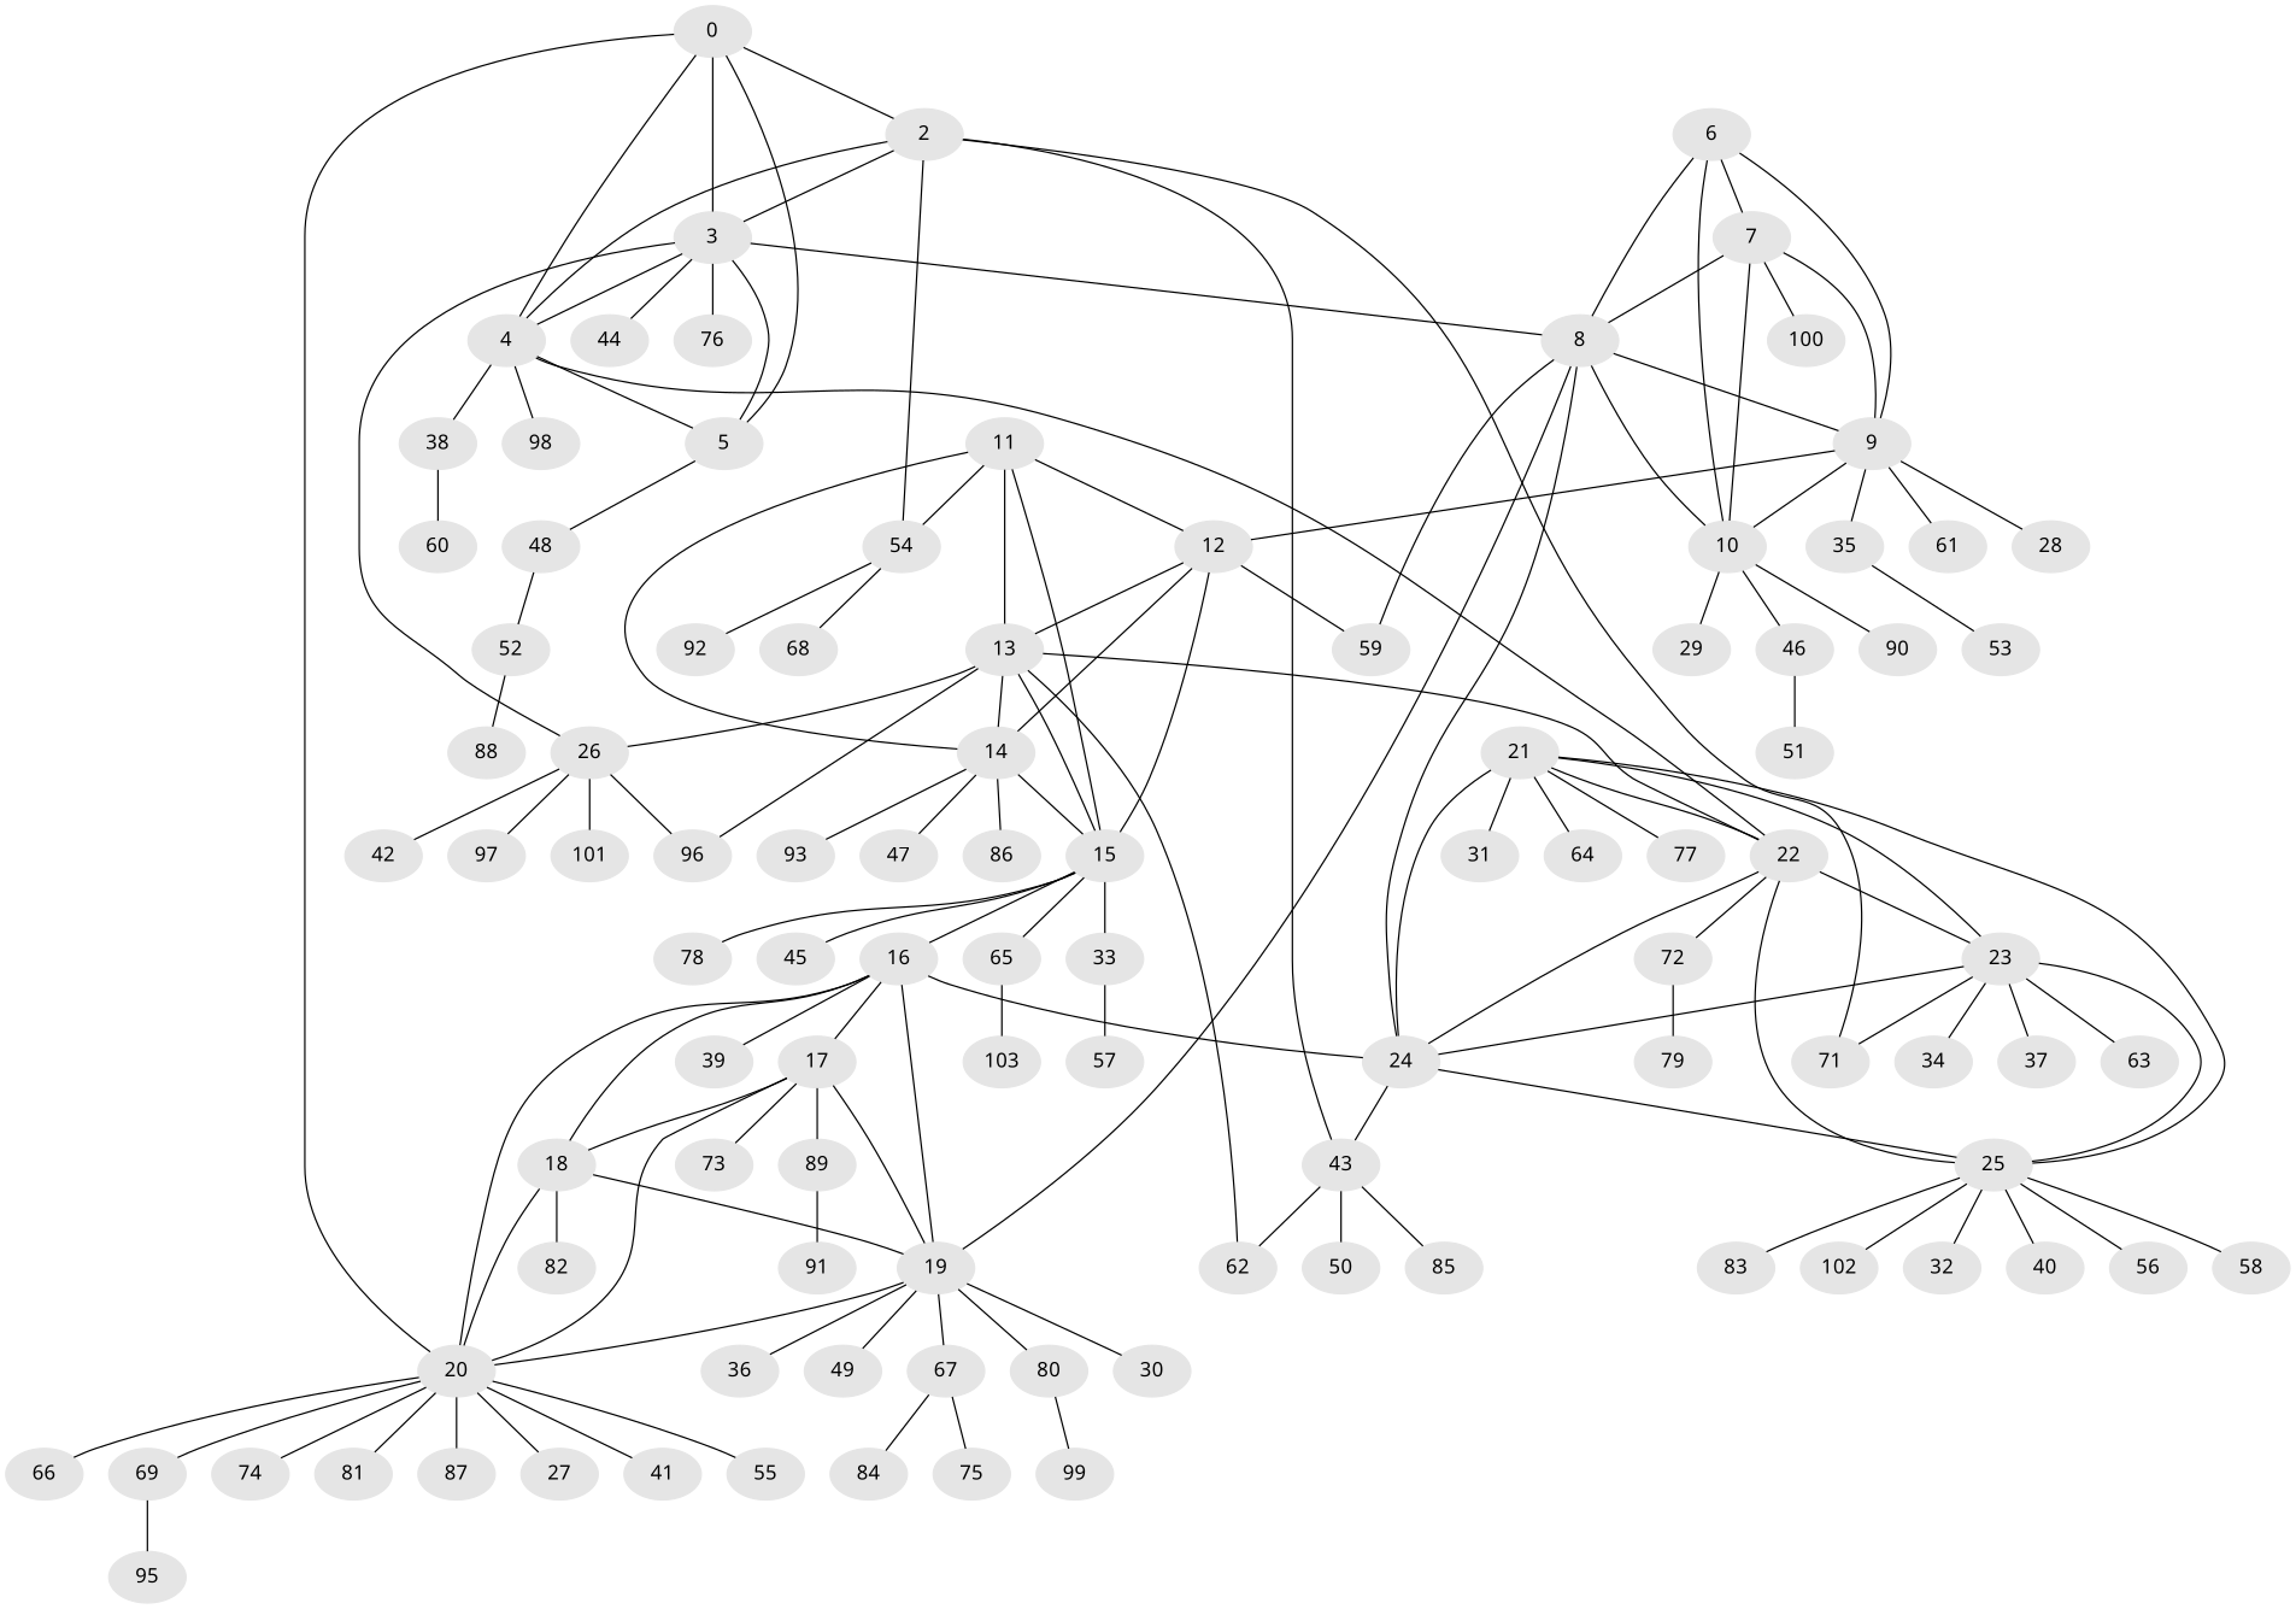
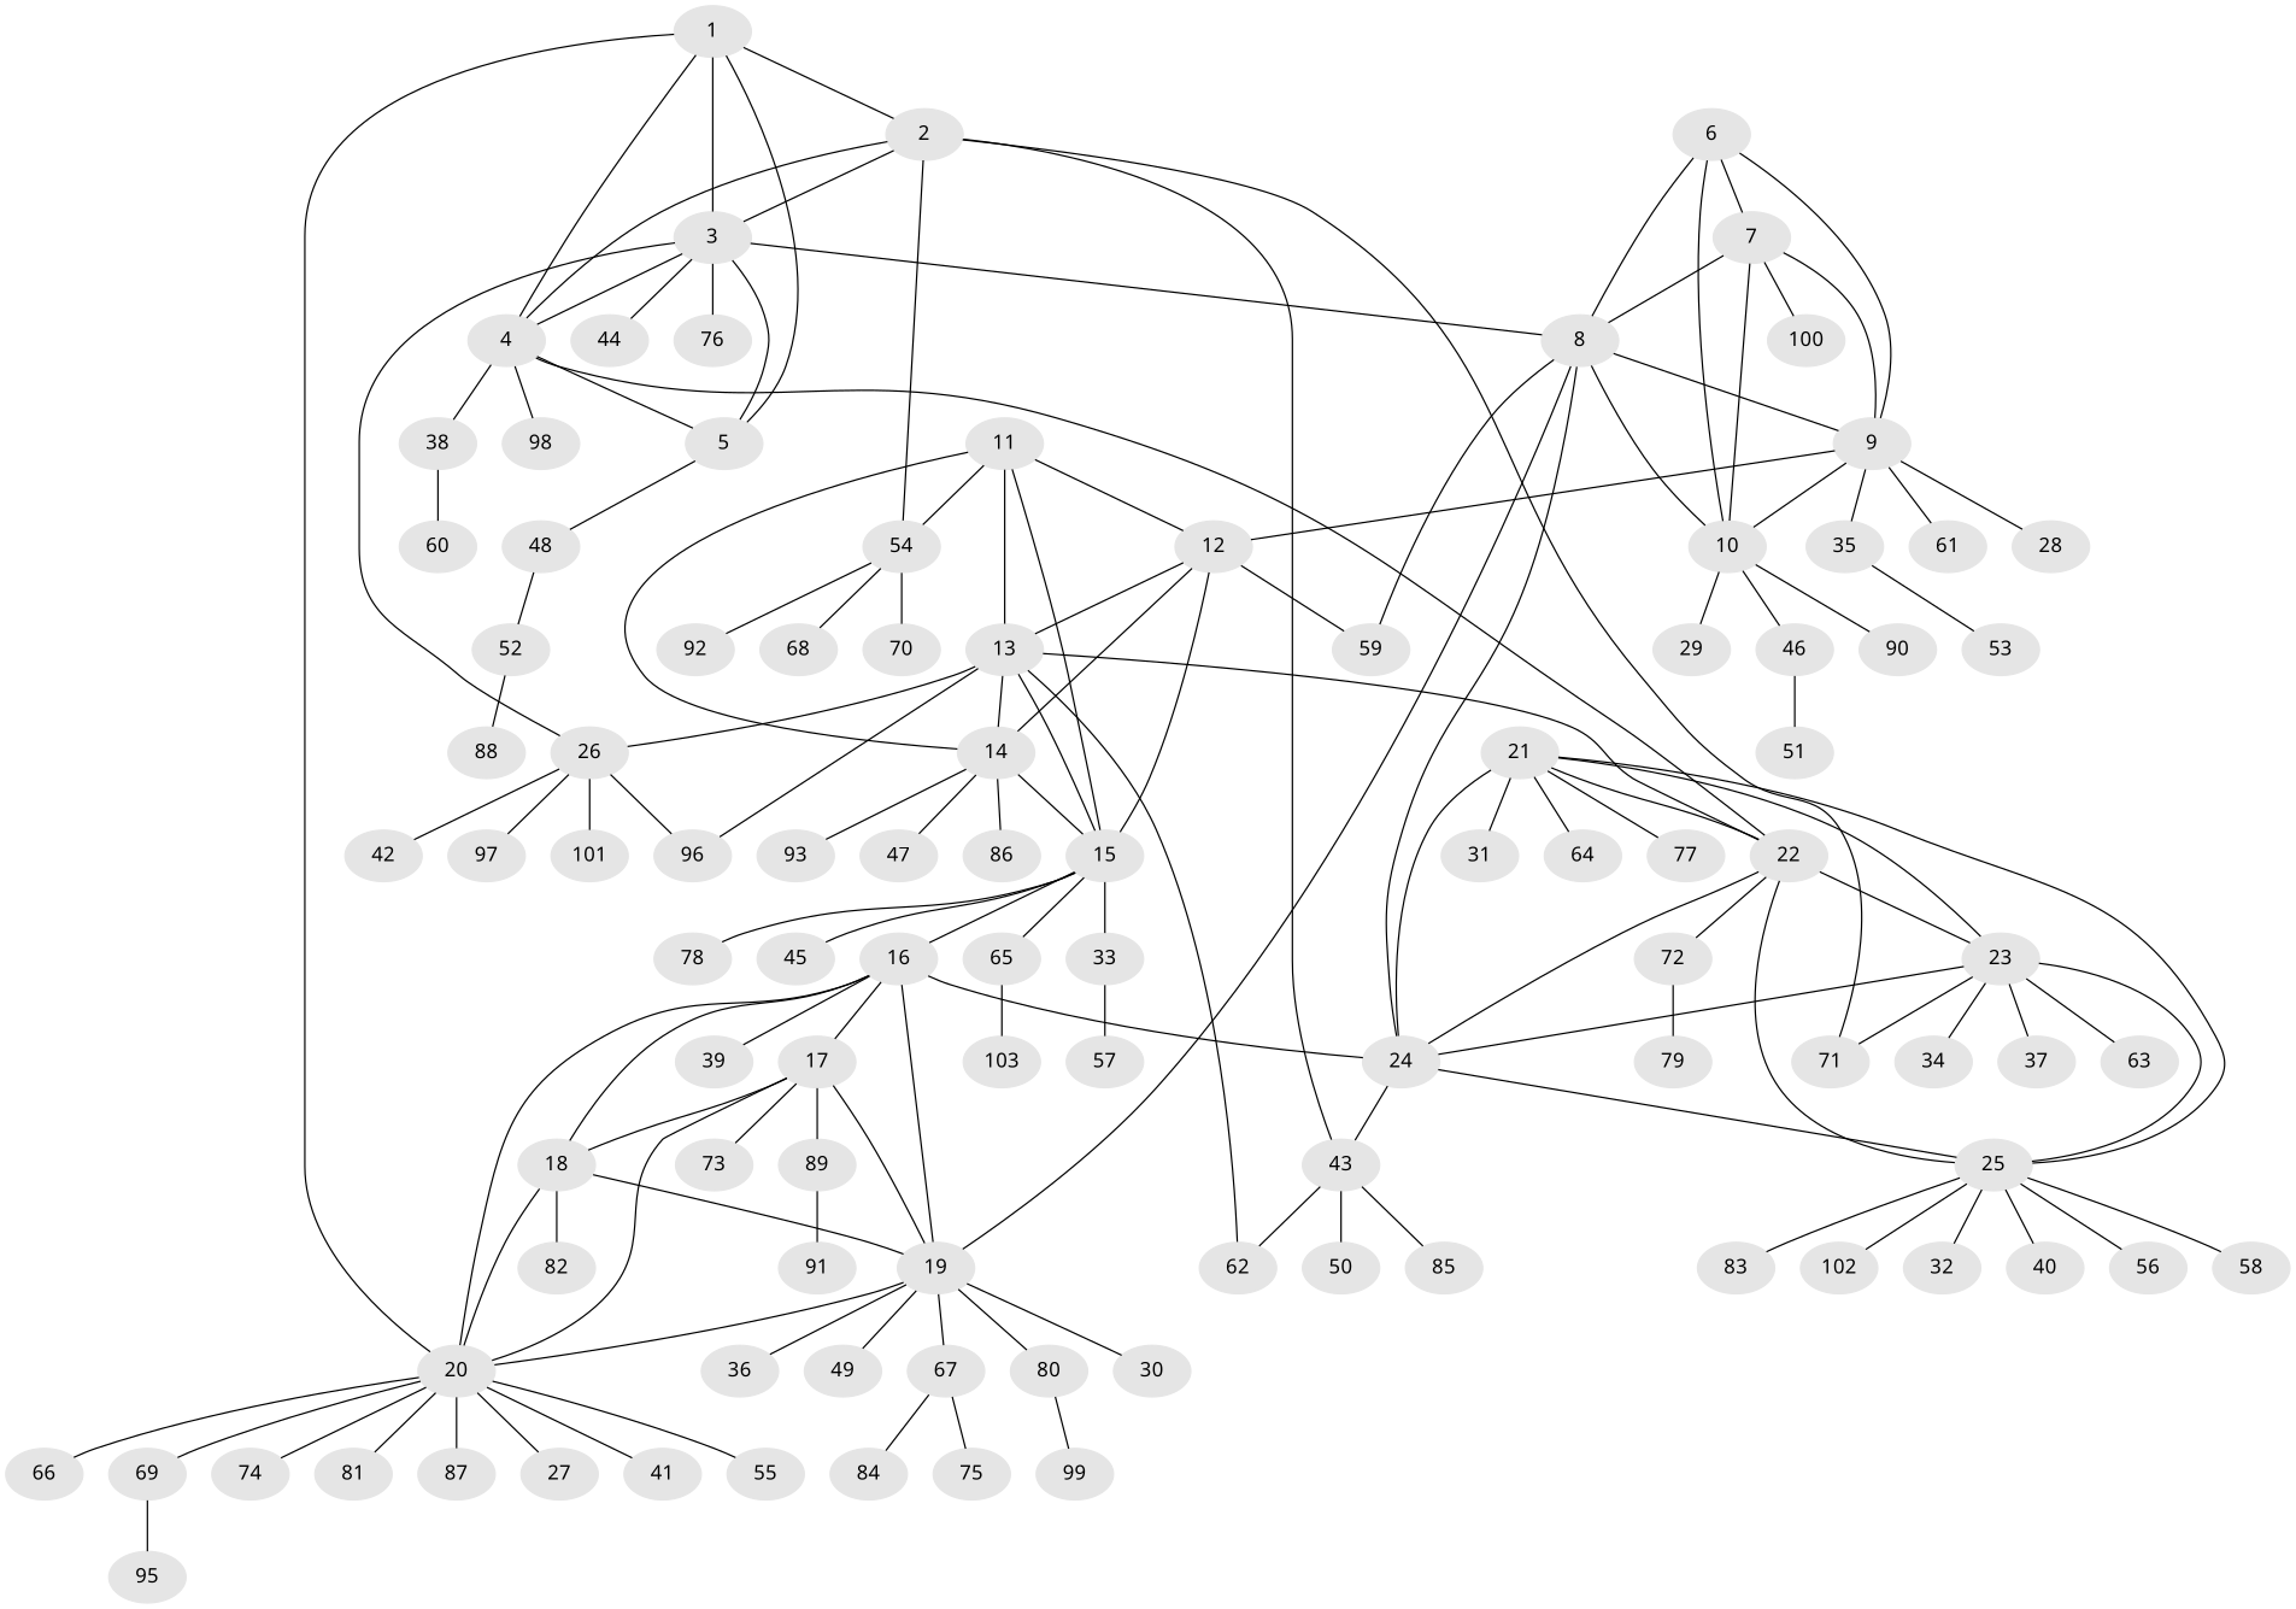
  graph {
    fontname="Noto Sans"
    node [color=gray90 fontname="Noto Sans" style=filled]
    edge [fontname="Noto Sans"]
-   1 [label=0]
+   1
    2
    3
    4
    5
    20
    43
    54
    71
    8
    26
    44
    76
    22
    38
    98
    48
    27
    41
    55
    66
    69
    74
    81
    87
    13
    14
    15
    62
    96
    50
    85
    68
+   70
    92
    9
    10
    19
    24
    59
    42
    97
    101
    23
    25
    72
    60
    52
    6
    7
    100
    12
    28
    35
    61
    29
    46
    90
    30
    36
    49
    67
    80
    53
    51
    11
    47
    86
    93
    16
    33
    45
    65
    78
    17
    18
    39
    57
    103
    73
    89
    82
    91
    75
    84
    99
    95
    21
    31
    64
    77
    34
    37
    63
    32
    40
    56
    58
    83
    102
    79
    88
    1 -- 2
    1 -- 3
    1 -- 4
    1 -- 5
    1 -- 20
    2 -- 3
    2 -- 4
    2 -- 43
    2 -- 54
    2 -- 71
    3 -- 4
    3 -- 5
    3 -- 8
    3 -- 26
    3 -- 44
    3 -- 76
    4 -- 5
    4 -- 22
    4 -- 38
    4 -- 98
    5 -- 48
    20 -- 27
    20 -- 41
    20 -- 55
    20 -- 66
    20 -- 69
    20 -- 74
    20 -- 81
    20 -- 87
    43 -- 62
    43 -- 50
    43 -- 85
    54 -- 68
+   54 -- 70
    54 -- 92
    8 -- 9
    8 -- 10
    8 -- 19
    8 -- 24
    8 -- 59
    26 -- 96
    26 -- 42
    26 -- 97
    26 -- 101
    22 -- 24
    22 -- 23
    22 -- 25
    22 -- 72
    38 -- 60
    48 -- 52
    69 -- 95
    13 -- 26
    13 -- 22
    13 -- 14
    13 -- 15
    13 -- 62
    13 -- 96
    14 -- 15
    14 -- 47
    14 -- 86
    14 -- 93
    15 -- 16
    15 -- 33
    15 -- 45
    15 -- 65
    15 -- 78
    9 -- 10
    9 -- 12
    9 -- 28
    9 -- 35
    9 -- 61
    10 -- 29
    10 -- 46
    10 -- 90
    19 -- 20
    19 -- 30
    19 -- 36
    19 -- 49
    19 -- 67
    19 -- 80
    24 -- 43
    24 -- 25
    23 -- 71
    23 -- 24
    23 -- 25
    23 -- 34
    23 -- 37
    23 -- 63
    25 -- 32
    25 -- 40
    25 -- 56
    25 -- 58
    25 -- 83
    25 -- 102
    72 -- 79
    52 -- 88
    6 -- 8
    6 -- 9
    6 -- 10
    6 -- 7
    7 -- 8
    7 -- 9
    7 -- 10
    7 -- 100
    12 -- 13
    12 -- 14
    12 -- 15
    12 -- 59
    35 -- 53
    46 -- 51
    67 -- 75
    67 -- 84
    80 -- 99
    11 -- 54
    11 -- 13
    11 -- 14
    11 -- 15
    11 -- 12
    16 -- 20
    16 -- 19
    16 -- 24
    16 -- 17
    16 -- 18
    16 -- 39
    33 -- 57
    65 -- 103
    17 -- 20
    17 -- 19
    17 -- 18
    17 -- 73
    17 -- 89
    18 -- 20
    18 -- 19
    18 -- 82
    89 -- 91
    21 -- 22
    21 -- 24
    21 -- 23
    21 -- 25
    21 -- 31
    21 -- 64
    21 -- 77
  }
